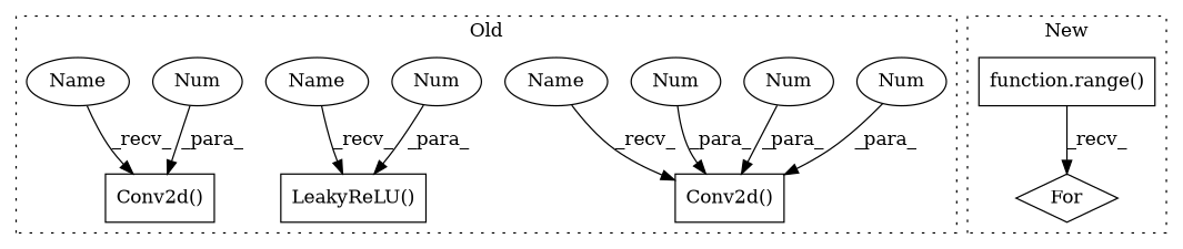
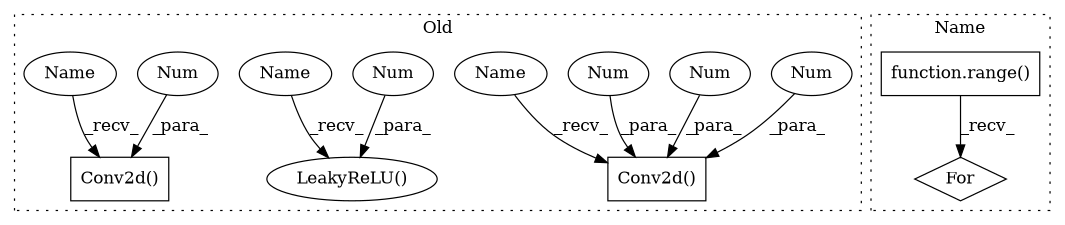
  digraph {
    node [a=76 l=2 shape=ellipse]
-   n1 [a=75 l="13,1" label="LeakyReLU()" s="4204,4220" shape=box]
+   n1 [a=75 l="13,1" label="LeakyReLU()" s="4204,4220"]
    n2 [a=75 l="10,22" label="Conv2d()" s="4162,4180" shape=box]
    n3 [l=3 label=Num s=4217]
    n4 [label=Num s=4175]
    n5 [l=1 label=Num s=4179]
    n6 [a=75 l="10,22" label="Conv2d()" s="4477,4498" shape=box]
    n7 [l=1 label=Num s=4172]
    n8 [l=3 label=Num s=4492]
    n9 [a=87 label=Name s=4477]
    n10 [a=87 label=Name s=4162]
    n11 [a=87 label=Name s=4204]
    n12 [a=75 l="6,1" label="function.range()" s="10164,10190" shape=box]
    n13 [a=107 l="4,14" label=For s="10155,10191" shape=diamond]
    subgraph cluster_1 {
      label=Old
      style=dotted
      n1
      n2
      n3
      n4
      n5
      n6
      n7
      n8
      n9
      n10
      n11
    }
    subgraph cluster_2 {
-     label=New
+     label=Name
      style=dotted
      n12
      n13
    }
    n3 -> n1 [label=_para_]
    n4 -> n2 [label=_para_]
    n5 -> n2 [label=_para_]
    n7 -> n2 [label=_para_]
    n8 -> n6 [label=_para_]
    n9 -> n6 [label=_recv_]
    n10 -> n2 [label=_recv_]
    n11 -> n1 [label=_recv_]
    n12 -> n13 [label=_recv_]
  }
